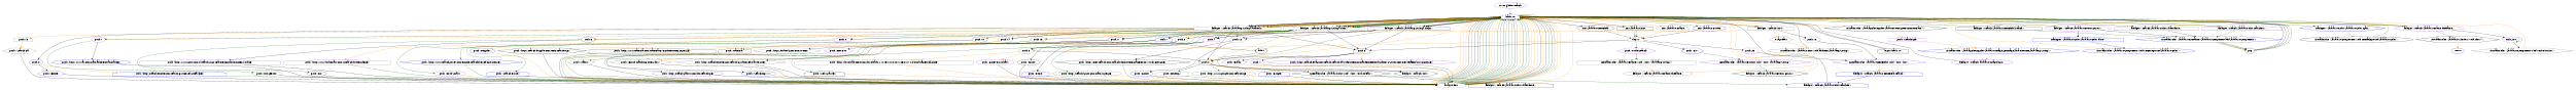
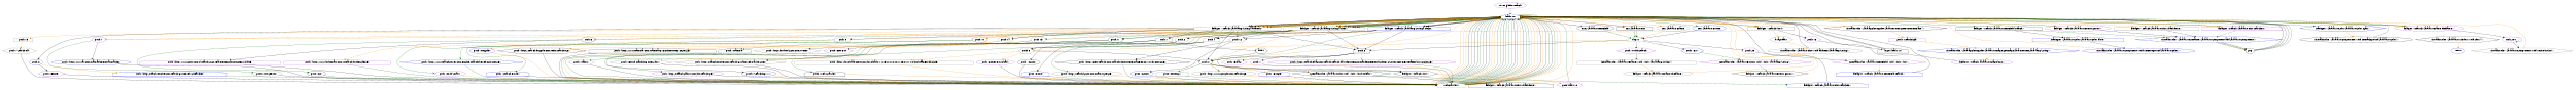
  digraph {
    node [color=gray40 shape=ellipse]
    edge [arrowhead=dot color=black]
    "r0 := @this: search" [color=purple]
    "load.r r0" [color=blue shape=house]
    "fieldget <search: java.lang.String[] sites>" [shape=house]
    "push 0" [color=black]
    "fieldget <search: java.lang.String[] address>" [shape=house]
    "fieldget <search: java.lang.String[] steps>" [color=blue shape=house]
    "new java.awt.List" [color=black shape=house]
    "new java.awt.Frame"
    "fieldget <search: int i>" [shape=house]
    "virtualinvoke <java.applet.Applet: java.net.URL getDocumentBase()>" [color=black shape=hexagon]
    "new java.awt.Button" [color=blue]
    "new java.awt.TextField" [color=black]
    "fieldget <search: java.awt.Button gonow>" [color=purple]
    "staticget <java.awt.Color: java.awt.Color cyan>" [color=blue shape=hexagon]
    "fieldget <search: java.awt.TextField search>" [color=black shape=house]
    "fieldget <search: java.awt.List searchen>" [color=purple shape=house]
    "fieldget <search: java.awt.Frame theframe>" [color=purple]
    "fieldget <search: java.awt.List whatisdone>" [shape=house]
    "push 1" [color=blue shape=house]
    "push 2"
    "push 3" [color=black shape=house]
    "push 4" [color=purple shape=house]
    "push 5" [shape=hexagon]
    "push 6" [color=black]
    "push 7" [color=purple]
    "push 9" [color=purple shape=house]
    "push 10" [color=black]
    "push 11" [color=black]
    "push 12" [shape=hexagon]
    "push 13"
    "push 14"
    "push \"http://www.google.com/search?q=\""
    "push \"Google\"" [color=blue shape=house]
    "push \"Finding \"" [shape=house]
    "specialinvoke <java.awt.List: void <init>(int,boolean)>" [color=black shape=hexagon]
    "fieldput <search: int i>" [color=black shape=hexagon]
    "push 8" [color=blue]
    "push 15" [shape=house]
    "dup1.r" [shape=house]
    "push 16" [color=purple shape=hexagon]
    "arrayread.r" [shape=hexagon]
    "push \"searchi.gif\"" [color=purple shape=house]
    "staticget <java.awt.Color: java.awt.Color blue>" [color=blue shape=house]
    "virtualinvoke <java.awt.Container: java.awt.Component add(java.awt.Component)>" [color=blue shape=hexagon]
    "virtualinvoke <java.awt.Component: void setBackground(java.awt.Color)>" [color=black]
    "push 200" [color=purple]
    "virtualinvoke <java.awt.Window: void show()>" [color=black shape=hexagon]
    "push \"http://search.yahoo.com/bin/search?p=\"" [color=purple]
    "push \"Yahoo\"" [shape=hexagon]
    "push \"Searching......\"" [color=blue]
    "add.i" [color=black shape=hexagon]
    "push \"http://search.excite.com/search.gw?lk=webcrawler&s=\"" [shape=hexagon]
    "push \"Web Crawler\"" [color=black shape=house]
    "push \"Found matching Query for:\"" [shape=hexagon]
    "push \"http://search.ebay.com/search/search.dll?MfcISAPICommand=GetResult&ht=1&SortProperty=MetaEndSort&query=\"" [color=purple]
    "push \"E-bay\"" [color=purple shape=hexagon]
    "push \"\"" [color=purple]
    "push \"http://search.lycos.com/main/?query=\""
    "push \"Lycos\"" [color=black]
    "push \"Done\"" [color=blue shape=house]
    "push \"http://download.cnet.com/downloads/1,10150,0-10001-103-0-1-7,00.html?tag=srch&qt=\"" [shape=house]
    "push \"C-Net Download\"" [color=purple]
    "push \"http://www.goto.com/d/search/p/go/?Partner=go_home&Keywords=\"" [color=purple shape=house]
    "push \"Go\"" [color=black]
    "push \"http://www.aj.com/main/askjeeves.asp?ask=\"" [color=blue]
    "push \"Ask Jeeves\""
    "push \"http://search.excite.com/search.gw?c=web&search=\"" [color=blue shape=house]
    "push \"Excite\"" [color=purple shape=hexagon]
    "push \"http://www.looksmart.com/r_search?look=&key=\"" [color=purple shape=house]
    "push \"Look Smart\"" [color=purple]
    "push \"http://www.searchpower.com/engine/searchtheweb.cgi?query=\"" [color=blue shape=hexagon]
    "push \"Search Power\"" [color=blue shape=house]
    "push \"http://hotbot.lycos.com/?MT=\"" [shape=hexagon]
    "push \"Hot Bot\"" [color=purple shape=hexagon]
    "push \"http://cnet.search.com/search?timeout=3&tag=ex.cn.1.srch.cnet&q=\"" [color=black shape=hexagon]
    "push \"C-Net\"" [color=blue]
    "push \"http://www.mamma.com/Mamma?p1=&timeout=2&query=\"" [color=black shape=house]
    "push \"Mamma\"" [color=black shape=house]
    "push \"http://search.dogpile.com/texis/search?q=\"" [color=black shape=hexagon]
    "push \"Dogpile\"" [color=blue]
-   "arraywrite.r" [shape=house]
+   "arraywrite.r" [shape=house label="webcrawler.r"]
    "fieldput <search: java.awt.List searchen>" [color=blue shape=house]
    "fieldput <search: java.awt.List whatisdone>" [color=black shape=house]
+   "goto load.r r0" [color=purple shape=hexagon]
    "push \"Search All\"" [shape=hexagon]
    "push \"Multi-Search\"" [color=purple shape=hexagon]
    "push \"Go!\"" [color=blue shape=hexagon]
    "push 25" [color=purple shape=hexagon]
    "specialinvoke <java.awt.Frame: void <init>(java.lang.String)>" [shape=house]
    "specialinvoke <java.awt.Button: void <init>(java.lang.String)>" [color=purple shape=hexagon]
    "specialinvoke <java.awt.TextField: void <init>(int)>" [color=purple shape=hexagon]
    "fieldput <search: java.awt.Frame theframe>"
    n93 [color=black label="logo.i load.r r0" shape=house]
    "virtualinvoke <java.awt.List: void addItem(java.lang.String)>"
    "virtualinvoke <java.applet.Applet: java.awt.Image getImage(java.net.URL,java.lang.String)>" [color=blue shape=hexagon]
    "fieldput <search: java.awt.Image logo>" [color=purple]
    "fieldput <search: java.awt.Button gonow>" [color=black shape=hexagon]
    "fieldput <search: java.awt.TextField search>" [color=blue shape=house]
    "virtualinvoke <java.awt.Component: void setForeground(java.awt.Color)>" [color=blue]
    pop [color=black]
    "virtualinvoke <java.awt.Component: void resize(int,int)>" [shape=hexagon]
    return [color=blue]
    "r0 := @this: search" -> "load.r r0" [arrowhead=tee color=darkgreen]
    "load.r r0" -> "load.r r0" [arrowhead=tee]
    "load.r r0" -> "load.r r0"
    "load.r r0" -> "load.r r0" [color=darkgreen]
    "load.r r0" -> "load.r r0"
    "load.r r0" -> "load.r r0" [arrowhead=vee color=darkorange]
    "load.r r0" -> "load.r r0" [arrowhead=tee color=darkgreen]
    "load.r r0" -> "fieldget <search: java.lang.String[] sites>" [color=darkgreen]
    "load.r r0" -> "fieldget <search: java.lang.String[] sites>" [color=darkorange]
    "load.r r0" -> "fieldget <search: java.lang.String[] sites>" [arrowhead=tee]
    "load.r r0" -> "fieldget <search: java.lang.String[] sites>" [color=darkorange]
    "load.r r0" -> "fieldget <search: java.lang.String[] sites>" [arrowhead=vee color=darkgreen]
    "load.r r0" -> "fieldget <search: java.lang.String[] sites>" [arrowhead=vee]
    "load.r r0" -> "fieldget <search: java.lang.String[] sites>" [arrowhead=vee color=darkorange]
    "load.r r0" -> "fieldget <search: java.lang.String[] sites>" [arrowhead=tee]
    "load.r r0" -> "fieldget <search: java.lang.String[] sites>" [arrowhead=tee]
    "load.r r0" -> "fieldget <search: java.lang.String[] sites>" [arrowhead=tee color=darkorange]
    "load.r r0" -> "fieldget <search: java.lang.String[] sites>"
    "load.r r0" -> "fieldget <search: java.lang.String[] sites>" [arrowhead=vee color=darkgreen]
    "load.r r0" -> "fieldget <search: java.lang.String[] sites>" [arrowhead=tee color=darkgreen]
    "load.r r0" -> "fieldget <search: java.lang.String[] sites>" [color=darkgreen]
    "load.r r0" -> "fieldget <search: java.lang.String[] sites>" [arrowhead=vee color=darkgreen]
    "load.r r0" -> "push 0" [arrowhead=vee color=darkorange]
    "load.r r0" -> "fieldget <search: java.lang.String[] address>" [arrowhead=vee]
    "load.r r0" -> "fieldget <search: java.lang.String[] address>" [arrowhead=vee]
    "load.r r0" -> "fieldget <search: java.lang.String[] address>" [arrowhead=tee]
    "load.r r0" -> "fieldget <search: java.lang.String[] address>" [arrowhead=tee color=darkorange]
    "load.r r0" -> "fieldget <search: java.lang.String[] address>"
    "load.r r0" -> "fieldget <search: java.lang.String[] address>" [arrowhead=tee color=darkorange]
    "load.r r0" -> "fieldget <search: java.lang.String[] address>" [arrowhead=vee]
    "load.r r0" -> "fieldget <search: java.lang.String[] address>" [arrowhead=tee color=darkorange]
    "load.r r0" -> "fieldget <search: java.lang.String[] address>" [arrowhead=vee color=darkorange]
    "load.r r0" -> "fieldget <search: java.lang.String[] address>" [arrowhead=vee color=darkgreen]
    "load.r r0" -> "fieldget <search: java.lang.String[] address>" [color=darkorange]
    "load.r r0" -> "fieldget <search: java.lang.String[] address>" [arrowhead=vee color=darkorange]
    "load.r r0" -> "fieldget <search: java.lang.String[] address>" [arrowhead=tee]
    "load.r r0" -> "fieldget <search: java.lang.String[] address>" [color=darkorange]
    "load.r r0" -> "fieldget <search: java.lang.String[] address>" [arrowhead=vee color=darkgreen]
    "load.r r0" -> "fieldget <search: java.lang.String[] address>" [arrowhead=vee color=darkorange]
    "load.r r0" -> "fieldget <search: java.lang.String[] address>" [color=darkorange]
    "load.r r0" -> "fieldget <search: java.lang.String[] steps>"
    "load.r r0" -> "fieldget <search: java.lang.String[] steps>" [arrowhead=tee color=darkorange]
    "load.r r0" -> "fieldget <search: java.lang.String[] steps>"
    "load.r r0" -> "fieldget <search: java.lang.String[] steps>" [arrowhead=vee]
    "load.r r0" -> "fieldget <search: java.lang.String[] steps>" [arrowhead=tee]
    "load.r r0" -> "new java.awt.List" [arrowhead=vee]
    "load.r r0" -> "new java.awt.List" [arrowhead=vee color=darkorange]
    "load.r r0" -> "new java.awt.Frame" [color=darkorange]
    "load.r r0" -> "fieldget <search: int i>" [color=darkorange]
    "load.r r0" -> "fieldget <search: int i>" [arrowhead=vee color=darkgreen]
    "load.r r0" -> "fieldget <search: int i>" [arrowhead=vee color=darkorange]
    "load.r r0" -> "virtualinvoke <java.applet.Applet: java.net.URL getDocumentBase()>" [arrowhead=vee color=darkorange]
    "load.r r0" -> "new java.awt.Button" [arrowhead=vee color=darkgreen]
    "load.r r0" -> "new java.awt.TextField" [arrowhead=tee]
    "load.r r0" -> "fieldget <search: java.awt.Button gonow>" [arrowhead=tee color=darkgreen]
    "load.r r0" -> "fieldget <search: java.awt.Button gonow>" [color=darkorange]
    "load.r r0" -> "staticget <java.awt.Color: java.awt.Color cyan>" [color=darkgreen]
    "load.r r0" -> "fieldget <search: java.awt.TextField search>" [arrowhead=vee color=darkgreen]
    "load.r r0" -> "fieldget <search: java.awt.List searchen>" [arrowhead=vee color=darkorange]
    "load.r r0" -> "fieldget <search: java.awt.List searchen>" [arrowhead=vee color=darkorange]
    "load.r r0" -> "fieldget <search: java.awt.Frame theframe>" [color=darkorange]
    "load.r r0" -> "fieldget <search: java.awt.Frame theframe>" [arrowhead=tee color=darkgreen]
    "load.r r0" -> "fieldget <search: java.awt.Frame theframe>" [color=darkorange]
-   "load.r r0" -> "fieldget <search: java.awt.List whatisdone>" [arrowhead=vee]
+   "load.r r0" -> "fieldget <search: java.awt.List whatisdone>" [arrowhead=vee color=darkorange]
    "fieldget <search: java.lang.String[] sites>" -> "push 0" [arrowhead=vee color=darkorange]
    "fieldget <search: java.lang.String[] sites>" -> "push 1" [arrowhead=tee color=darkgreen]
-   "fieldget <search: java.lang.String[] sites>" -> "add.i" [color=darkorange]
+   "fieldget <search: java.lang.String[] sites>" -> "push 2" [color=darkorange]
    "fieldget <search: java.lang.String[] sites>" -> "push 3" [arrowhead=vee]
    "fieldget <search: java.lang.String[] sites>" -> "push 4"
    "fieldget <search: java.lang.String[] sites>" -> "push 5" [arrowhead=vee]
    "fieldget <search: java.lang.String[] sites>" -> "push 6" [arrowhead=tee color=darkgreen]
    "fieldget <search: java.lang.String[] sites>" -> "push 7" [arrowhead=tee color=darkorange]
    "fieldget <search: java.lang.String[] sites>" -> "push 9" [arrowhead=tee color=darkorange]
-   "fieldget <search: java.lang.String[] sites>" -> "push 10" [arrowhead=vee color=darkgreen]
+   "fieldget <search: java.lang.String[] sites>" -> "push 10" [arrowhead=vee color=darkorange]
    "fieldget <search: java.lang.String[] sites>" -> "push 11" [color=darkgreen]
    "fieldget <search: java.lang.String[] sites>" -> "push 12" [arrowhead=tee]
    "fieldget <search: java.lang.String[] sites>" -> "push 13" [color=darkgreen]
    "fieldget <search: java.lang.String[] sites>" -> "push 14" [arrowhead=tee color=darkgreen]
    "push 0" -> "push \"http://www.google.com/search?q=\"" [arrowhead=vee color=darkgreen]
    "push 0" -> "push \"Google\"" [arrowhead=tee color=darkorange]
    "push 0" -> "push \"Finding \"" [arrowhead=vee color=darkgreen]
    "push 0" -> "specialinvoke <java.awt.List: void <init>(int,boolean)>" [arrowhead=tee]
    "push 0" -> "specialinvoke <java.awt.List: void <init>(int,boolean)>" [arrowhead=vee color=darkorange]
    "push 0" -> "fieldput <search: int i>" [arrowhead=vee]
    "fieldget <search: java.lang.String[] address>" -> "load.r r0" [arrowhead=vee color=darkgreen]
    "fieldget <search: java.lang.String[] address>" -> "push 0" [arrowhead=vee]
    "fieldget <search: java.lang.String[] address>" -> "push 1"
    "fieldget <search: java.lang.String[] address>" -> "push 2" [arrowhead=tee color=darkorange]
    "fieldget <search: java.lang.String[] address>" -> "push 3"
    "fieldget <search: java.lang.String[] address>" -> "push 4" [color=darkgreen]
    "fieldget <search: java.lang.String[] address>" -> "push 5" [arrowhead=tee color=darkgreen]
    "fieldget <search: java.lang.String[] address>" -> "push 6" [color=darkorange]
-   "fieldget <search: java.lang.String[] address>" -> "push 7" [color=darkgreen]
+   "fieldget <search: java.lang.String[] address>" -> "push 7" [color=darkorange]
    "fieldget <search: java.lang.String[] address>" -> "push 9" [arrowhead=vee]
    "fieldget <search: java.lang.String[] address>" -> "push 10" [color=darkorange]
    "fieldget <search: java.lang.String[] address>" -> "push 11" [arrowhead=tee]
    "fieldget <search: java.lang.String[] address>" -> "push 12" [arrowhead=tee color=darkgreen]
    "fieldget <search: java.lang.String[] address>" -> "push 13" [arrowhead=tee color=darkorange]
    "fieldget <search: java.lang.String[] address>" -> "push 14" [arrowhead=tee]
    "fieldget <search: java.lang.String[] address>" -> "push 8" [arrowhead=vee]
    "fieldget <search: java.lang.String[] address>" -> "push 15" [color=darkorange]
    "fieldget <search: java.lang.String[] steps>" -> "push 0" [arrowhead=vee color=darkgreen]
    "fieldget <search: java.lang.String[] steps>" -> "push 2" [arrowhead=vee]
    "fieldget <search: java.lang.String[] steps>" -> "push 3" [arrowhead=tee]
    "fieldget <search: java.lang.String[] steps>" -> "push 4"
    "fieldget <search: java.lang.String[] steps>" -> "push 12" [arrowhead=vee]
    "new java.awt.List" -> "dup1.r" [arrowhead=vee color=darkgreen]
    "new java.awt.List" -> "dup1.r" [color=darkgreen]
    "new java.awt.Frame" -> "dup1.r" [color=darkorange]
    "fieldget <search: int i>" -> "push 1" [arrowhead=vee color=darkorange]
    "fieldget <search: int i>" -> "push 16"
    "fieldget <search: int i>" -> "arrayread.r" [arrowhead=tee color=darkorange]
    "virtualinvoke <java.applet.Applet: java.net.URL getDocumentBase()>" -> "push \"searchi.gif\"" [arrowhead=tee color=darkorange]
    "new java.awt.Button" -> "dup1.r"
    "new java.awt.TextField" -> "dup1.r" [arrowhead=tee color=darkgreen]
-   "fieldget <search: java.awt.Button gonow>" -> "staticget <java.awt.Color: java.awt.Color blue>"
+   "fieldget <search: java.awt.TextField search>" -> "staticget <java.awt.Color: java.awt.Color blue>"
    "fieldget <search: java.awt.Button gonow>" -> "virtualinvoke <java.awt.Container: java.awt.Component add(java.awt.Component)>" [arrowhead=vee]
    "staticget <java.awt.Color: java.awt.Color cyan>" -> "virtualinvoke <java.awt.Component: void setBackground(java.awt.Color)>" [color=darkorange]
    "fieldget <search: java.awt.TextField search>" -> "virtualinvoke <java.awt.Container: java.awt.Component add(java.awt.Component)>" [color=darkgreen]
    "fieldget <search: java.awt.List searchen>" -> "load.r r0" [color=darkgreen]
    "fieldget <search: java.awt.List searchen>" -> "virtualinvoke <java.awt.Container: java.awt.Component add(java.awt.Component)>" [arrowhead=tee color=darkgreen]
    "fieldget <search: java.awt.Frame theframe>" -> "load.r r0" [color=darkgreen]
    "fieldget <search: java.awt.Frame theframe>" -> "push 200" [arrowhead=vee]
-   "fieldget <search: java.awt.Frame theframe>" -> "virtualinvoke <java.awt.Window: void show()>" [arrowhead=tee color=darkgreen]
    "fieldget <search: java.awt.List whatisdone>" -> "virtualinvoke <java.awt.Container: java.awt.Component add(java.awt.Component)>" [arrowhead=vee]
    "push 1" -> "push \"http://search.yahoo.com/bin/search?p=\"" [color=darkgreen]
    "push 1" -> "push \"Yahoo\"" [arrowhead=tee color=darkgreen]
    "push 1" -> "push \"Searching......\"" [arrowhead=vee]
    "push 1" -> "add.i" [arrowhead=tee]
    "push 2" -> "push \"http://search.excite.com/search.gw?lk=webcrawler&s=\""
    "push 2" -> "push \"Web Crawler\"" [arrowhead=vee color=darkgreen]
    "push 2" -> "push \"Found matching Query for:\"" [arrowhead=tee color=darkorange]
    "push 3" -> "push 0" [arrowhead=tee]
    "push 3" -> "push \"http://search.ebay.com/search/search.dll?MfcISAPICommand=GetResult&ht=1&SortProperty=MetaEndSort&query=\"" [arrowhead=vee color=darkorange]
    "push 3" -> "push \"E-bay\"" [arrowhead=tee]
    "push 3" -> "push \"\"" [arrowhead=tee]
    "push 4" -> "push \"http://search.lycos.com/main/?query=\"" [arrowhead=tee color=darkgreen]
    "push 4" -> "push \"Lycos\"" [arrowhead=tee]
    "push 4" -> "push \"Done\""
    "push 5" -> "push 0" [arrowhead=tee]
    "push 5" -> "push \"http://download.cnet.com/downloads/1,10150,0-10001-103-0-1-7,00.html?tag=srch&qt=\"" [arrowhead=vee color=darkorange]
    "push 5" -> "push \"C-Net Download\"" [color=darkorange]
    "push 6" -> "push \"http://www.goto.com/d/search/p/go/?Partner=go_home&Keywords=\"" [arrowhead=tee]
    "push 6" -> "push \"Go\"" [color=darkgreen]
    "push 7" -> "push \"http://www.aj.com/main/askjeeves.asp?ask=\"" [arrowhead=tee]
    "push 7" -> "push \"Ask Jeeves\"" [arrowhead=vee color=darkgreen]
    "push 9" -> "push \"http://www.looksmart.com/r_search?look=&key=\"" [color=darkorange]
    "push 9" -> "push \"Look Smart\"" [arrowhead=vee color=darkgreen]
    "push 10" -> "push \"http://www.searchpower.com/engine/searchtheweb.cgi?query=\"" [arrowhead=vee color=darkgreen]
    "push 10" -> "push \"Search Power\"" [color=darkgreen]
    "push 11" -> "push \"http://hotbot.lycos.com/?MT=\"" [arrowhead=vee]
    "push 11" -> "push \"Hot Bot\"" [arrowhead=tee]
    "push 12" -> "push \"http://cnet.search.com/search?timeout=3&tag=ex.cn.1.srch.cnet&q=\""
    "push 12" -> "push \"C-Net\""
    "push 13" -> "push \"http://www.mamma.com/Mamma?p1=&timeout=2&query=\"" [color=darkorange]
    "push 13" -> "push \"Mamma\"" [arrowhead=tee color=darkgreen]
    "push 14" -> "push \"http://search.dogpile.com/texis/search?q=\"" [color=darkorange]
    "push 14" -> "push \"Dogpile\"" [arrowhead=vee color=darkorange]
    "push \"http://www.google.com/search?q=\"" -> "arraywrite.r" [color=darkorange]
    "push \"Google\"" -> "arraywrite.r"
    "push \"Finding \"" -> "arraywrite.r" [arrowhead=vee color=darkgreen]
    "specialinvoke <java.awt.List: void <init>(int,boolean)>" -> "fieldput <search: java.awt.List searchen>" [color=darkgreen]
    "specialinvoke <java.awt.List: void <init>(int,boolean)>" -> "fieldput <search: java.awt.List whatisdone>" [arrowhead=tee]
+   "fieldput <search: int i>" -> "goto load.r r0" [arrowhead=vee color=darkorange]
    "push 8" -> "push \"http://search.excite.com/search.gw?c=web&search=\"" [color=darkorange]
    "push 8" -> "push \"Excite\"" [arrowhead=vee]
    "push 15" -> "push \"Search All\"" [color=darkorange]
    "dup1.r" -> "push 3" [arrowhead=vee]
    "dup1.r" -> "push 5" [arrowhead=tee color=darkorange]
    "dup1.r" -> "push \"Multi-Search\"" [arrowhead=tee]
    "dup1.r" -> "push \"Go!\"" [arrowhead=vee]
    "dup1.r" -> "push 25" [arrowhead=tee]
-   "push 16" -> "specialinvoke <java.awt.TextField: void <init>(int)>" [arrowhead=tee]
+   "push 16" -> n93 [arrowhead=tee]
    "arrayread.r" -> "virtualinvoke <java.awt.List: void addItem(java.lang.String)>" [arrowhead=tee color=darkorange]
    "push \"searchi.gif\"" -> "virtualinvoke <java.applet.Applet: java.awt.Image getImage(java.net.URL,java.lang.String)>" [color=darkorange]
    "staticget <java.awt.Color: java.awt.Color blue>" -> "virtualinvoke <java.awt.Component: void setForeground(java.awt.Color)>" [arrowhead=tee]
    "virtualinvoke <java.awt.Container: java.awt.Component add(java.awt.Component)>" -> pop [arrowhead=tee color=darkgreen]
    "virtualinvoke <java.awt.Container: java.awt.Component add(java.awt.Component)>" -> pop [color=darkgreen]
    "virtualinvoke <java.awt.Container: java.awt.Component add(java.awt.Component)>" -> pop [color=darkorange]
    "virtualinvoke <java.awt.Container: java.awt.Component add(java.awt.Component)>" -> pop
    "virtualinvoke <java.awt.Component: void setBackground(java.awt.Color)>" -> "load.r r0" [arrowhead=tee color=darkgreen]
    "push 200" -> "push 200" [arrowhead=tee color=darkgreen]
    "push 200" -> "virtualinvoke <java.awt.Component: void resize(int,int)>" [arrowhead=vee]
    "virtualinvoke <java.awt.Window: void show()>" -> return [color=darkorange]
    "push \"http://search.yahoo.com/bin/search?p=\"" -> "arraywrite.r" [arrowhead=tee]
    "push \"Yahoo\"" -> "arraywrite.r"
    "push \"Searching......\"" -> "arraywrite.r" [arrowhead=tee color=darkorange]
    "add.i" -> "fieldput <search: int i>" [arrowhead=tee]
    "push \"http://search.excite.com/search.gw?lk=webcrawler&s=\"" -> "arraywrite.r" [arrowhead=tee]
    "push \"Web Crawler\"" -> "arraywrite.r" [color=darkorange]
    "push \"Found matching Query for:\"" -> "arraywrite.r" [arrowhead=vee]
    "push \"http://search.ebay.com/search/search.dll?MfcISAPICommand=GetResult&ht=1&SortProperty=MetaEndSort&query=\"" -> "arraywrite.r" [color=darkgreen]
    "push \"E-bay\"" -> "arraywrite.r" [color=darkorange]
    "push \"\"" -> "arraywrite.r" [arrowhead=tee]
    "push \"http://search.lycos.com/main/?query=\"" -> "arraywrite.r" [arrowhead=vee color=darkorange]
    "push \"Lycos\"" -> "arraywrite.r" [arrowhead=vee]
    "push \"Done\"" -> "arraywrite.r" [color=darkgreen]
    "push \"http://download.cnet.com/downloads/1,10150,0-10001-103-0-1-7,00.html?tag=srch&qt=\"" -> "arraywrite.r" [color=darkorange]
    "push \"C-Net Download\"" -> "arraywrite.r" [arrowhead=vee]
    "push \"http://www.goto.com/d/search/p/go/?Partner=go_home&Keywords=\"" -> "arraywrite.r"
    "push \"Go\"" -> "arraywrite.r" [color=darkgreen]
    "push \"http://www.aj.com/main/askjeeves.asp?ask=\"" -> "arraywrite.r"
    "push \"Ask Jeeves\"" -> "arraywrite.r" [arrowhead=vee]
    "push \"http://search.excite.com/search.gw?c=web&search=\"" -> "arraywrite.r" [arrowhead=tee color=darkgreen]
    "push \"Excite\"" -> "arraywrite.r" [arrowhead=tee]
    "push \"http://www.looksmart.com/r_search?look=&key=\"" -> "arraywrite.r" [arrowhead=vee color=darkgreen]
    "push \"Look Smart\"" -> "arraywrite.r" [color=darkorange]
    "push \"http://www.searchpower.com/engine/searchtheweb.cgi?query=\"" -> "arraywrite.r" [arrowhead=vee color=darkgreen]
    "push \"Search Power\"" -> "arraywrite.r" [arrowhead=tee]
    "push \"http://hotbot.lycos.com/?MT=\"" -> "arraywrite.r" [arrowhead=tee color=darkorange]
    "push \"Hot Bot\"" -> "arraywrite.r" [arrowhead=vee color=darkgreen]
    "push \"http://cnet.search.com/search?timeout=3&tag=ex.cn.1.srch.cnet&q=\"" -> "arraywrite.r" [color=darkgreen]
    "push \"C-Net\"" -> "arraywrite.r" [arrowhead=tee]
    "push \"http://www.mamma.com/Mamma?p1=&timeout=2&query=\"" -> "arraywrite.r" [arrowhead=vee]
    "push \"Mamma\"" -> "arraywrite.r" [color=darkgreen]
    "push \"http://search.dogpile.com/texis/search?q=\"" -> "arraywrite.r" [arrowhead=vee]
    "push \"Dogpile\"" -> "arraywrite.r" [color=darkorange]
    "arraywrite.r" -> "load.r r0" [color=darkorange]
    "arraywrite.r" -> "load.r r0" [arrowhead=tee color=darkorange]
    "arraywrite.r" -> "load.r r0" [color=darkorange]
    "arraywrite.r" -> "load.r r0" [arrowhead=tee]
    "arraywrite.r" -> "load.r r0" [color=darkgreen]
    "arraywrite.r" -> "load.r r0" [arrowhead=vee]
    "arraywrite.r" -> "load.r r0" [arrowhead=tee]
    "arraywrite.r" -> "load.r r0" [color=darkgreen]
    "arraywrite.r" -> "load.r r0" [arrowhead=vee color=darkgreen]
    "arraywrite.r" -> "load.r r0" [arrowhead=vee]
    "arraywrite.r" -> "load.r r0" [arrowhead=vee color=darkgreen]
    "arraywrite.r" -> "load.r r0" [arrowhead=tee color=darkorange]
    "arraywrite.r" -> "load.r r0" [color=darkorange]
    "arraywrite.r" -> "load.r r0" [color=darkgreen]
    "arraywrite.r" -> "load.r r0" [arrowhead=vee color=darkgreen]
    "arraywrite.r" -> "load.r r0" [arrowhead=vee]
    "arraywrite.r" -> "load.r r0" [arrowhead=tee color=darkgreen]
    "arraywrite.r" -> "load.r r0" [arrowhead=vee color=darkgreen]
    "arraywrite.r" -> "load.r r0" [color=darkgreen]
    "arraywrite.r" -> "load.r r0" [arrowhead=vee]
    "arraywrite.r" -> "load.r r0" [arrowhead=tee color=darkgreen]
    "arraywrite.r" -> "load.r r0" [arrowhead=vee color=darkorange]
    "arraywrite.r" -> "load.r r0"
    "arraywrite.r" -> "load.r r0" [arrowhead=tee color=darkgreen]
    "arraywrite.r" -> "load.r r0" [arrowhead=tee color=darkgreen]
    "arraywrite.r" -> "load.r r0" [color=darkorange]
    "arraywrite.r" -> "load.r r0" [arrowhead=vee color=darkorange]
    "arraywrite.r" -> "load.r r0" [color=darkorange]
    "arraywrite.r" -> "load.r r0" [arrowhead=vee]
    "arraywrite.r" -> "load.r r0" [arrowhead=tee color=darkorange]
    "arraywrite.r" -> "load.r r0" [arrowhead=vee]
    "arraywrite.r" -> "load.r r0" [arrowhead=tee color=darkgreen]
    "arraywrite.r" -> "load.r r0" [arrowhead=vee]
    "arraywrite.r" -> "load.r r0" [arrowhead=tee color=darkgreen]
    "arraywrite.r" -> "load.r r0" [color=darkorange]
    "arraywrite.r" -> "load.r r0" [arrowhead=tee color=darkorange]
    "fieldput <search: java.awt.List searchen>" -> "load.r r0" [arrowhead=tee]
    "fieldput <search: java.awt.List whatisdone>" -> "load.r r0" [arrowhead=vee color=darkorange]
+   "goto load.r r0" -> "load.r r0" [arrowhead=tee color=darkgreen]
    "push \"Search All\"" -> "arraywrite.r" [arrowhead=tee]
    "push \"Multi-Search\"" -> "specialinvoke <java.awt.Frame: void <init>(java.lang.String)>" [arrowhead=tee]
    "push \"Go!\"" -> "specialinvoke <java.awt.Button: void <init>(java.lang.String)>" [color=darkgreen]
    "push 25" -> "specialinvoke <java.awt.TextField: void <init>(int)>" [arrowhead=vee]
    "specialinvoke <java.awt.Frame: void <init>(java.lang.String)>" -> "fieldput <search: java.awt.Frame theframe>" [color=darkorange]
    "specialinvoke <java.awt.Button: void <init>(java.lang.String)>" -> "fieldput <search: java.awt.Button gonow>" [arrowhead=tee color=darkgreen]
    "specialinvoke <java.awt.TextField: void <init>(int)>" -> "fieldput <search: java.awt.TextField search>" [color=darkorange]
    "fieldput <search: java.awt.Frame theframe>" -> "load.r r0" [color=darkorange]
    n93 -> "load.r r0" [arrowhead=vee]
    n93 -> "load.r r0" [arrowhead=tee]
    "virtualinvoke <java.awt.List: void addItem(java.lang.String)>" -> "load.r r0" [arrowhead=tee]
    "virtualinvoke <java.applet.Applet: java.awt.Image getImage(java.net.URL,java.lang.String)>" -> "fieldput <search: java.awt.Image logo>" [arrowhead=vee color=darkorange]
    "fieldput <search: java.awt.Image logo>" -> "load.r r0" [arrowhead=vee]
    "fieldput <search: java.awt.Button gonow>" -> "load.r r0" [color=darkorange]
-   "fieldput <search: java.awt.TextField search>" -> "fieldput <search: java.awt.List searchen>" [arrowhead=tee]
+   "fieldput <search: java.awt.TextField search>" -> "load.r r0" [arrowhead=tee]
    "virtualinvoke <java.awt.Component: void setForeground(java.awt.Color)>" -> "load.r r0" [arrowhead=tee color=darkorange]
    pop -> "load.r r0"
    pop -> "load.r r0"
    pop -> "load.r r0" [arrowhead=vee]
    pop -> "load.r r0" [arrowhead=tee color=darkgreen]
    "virtualinvoke <java.awt.Component: void resize(int,int)>" -> "load.r r0" [color=darkorange]
  }
